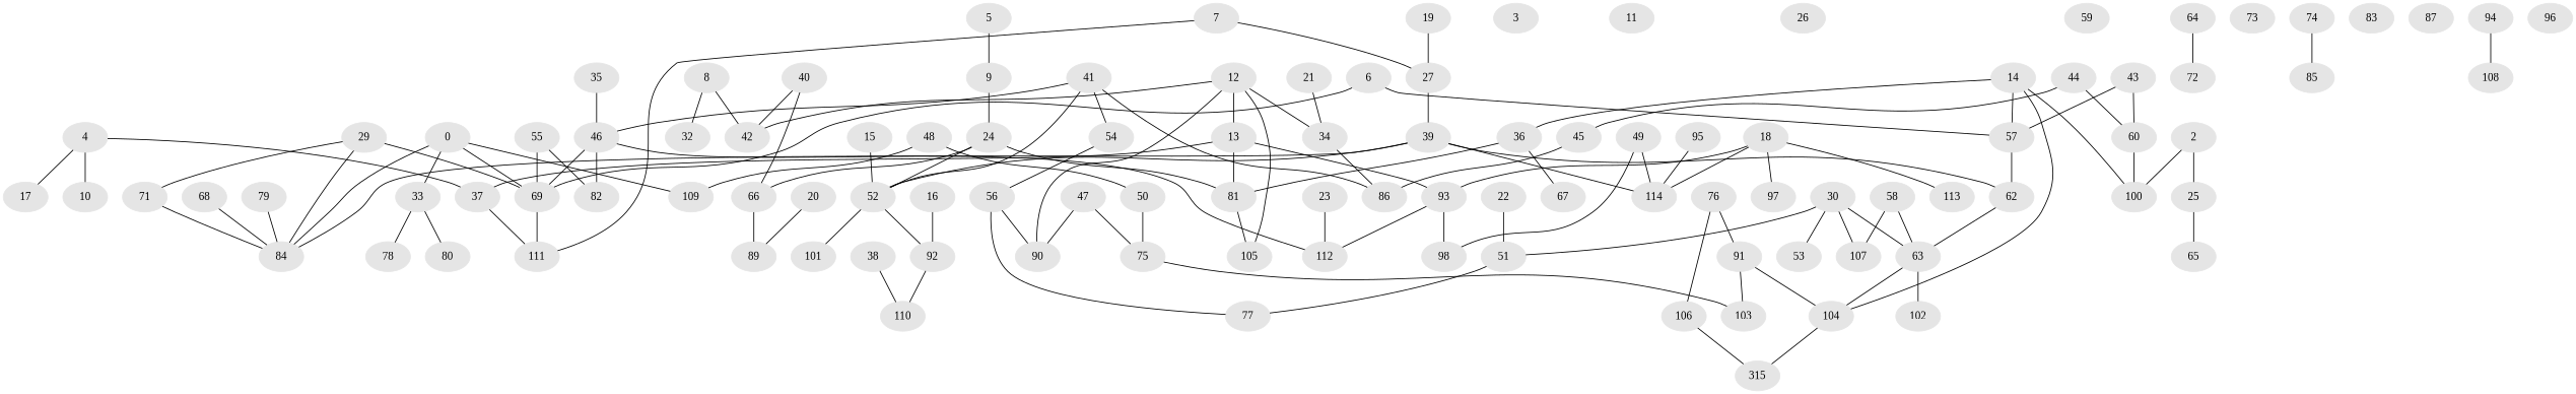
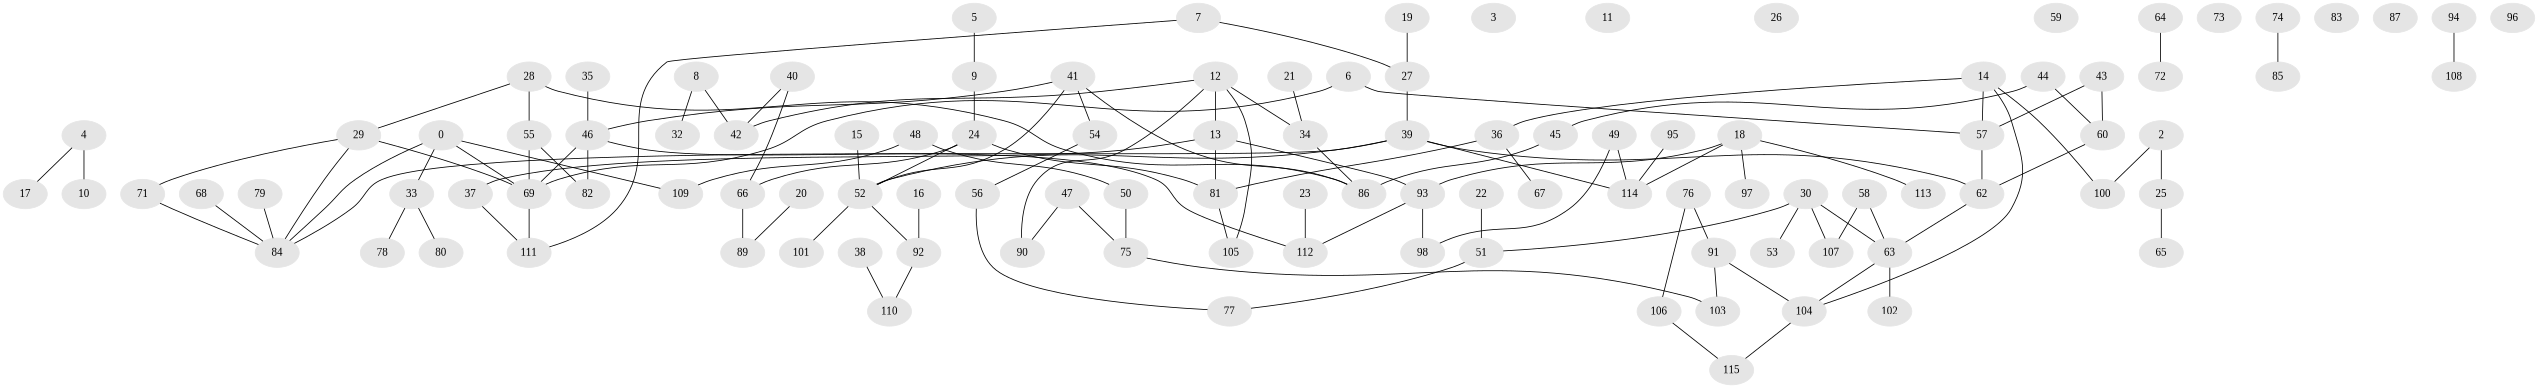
  graph {
    fontname="Liberation Serif"
    node [color=gray90 fontname="Liberation Serif" style=filled]
    edge [fontname="Liberation Serif"]
    n1 [label=0]
    33
    69
    84
    109
    78
    80
    111
    2
    25
    100
    65
    3
    4
    10
    17
    37
    5
    9
    24
    6
    57
    62
    7
    27
    39
    8
    32
    42
    81
    52
    66
    11
    12
    13
    34
    90
    105
    93
    86
    47
    75
    112
    98
    14
    36
    104
    67
-   115 [label=315]
+   115
    15
    92
    101
    16
    110
    18
    97
    113
    114
    19
    20
    89
    21
    22
    51
    77
    23
    26
+   28
    29
    55
    71
    82
    30
    53
    63
    107
    102
    35
    46
    38
    40
    41
    54
    56
    43
    60
    44
    45
    103
    48
    50
    49
    58
    59
    64
    72
    68
    73
    74
    85
    76
    91
    106
    79
    83
    87
    94
    108
    95
    96
    n1 -- 33
    n1 -- 69
    n1 -- 84
    n1 -- 109
    33 -- 78
    33 -- 80
    69 -- 111
    2 -- 25
    2 -- 100
    25 -- 65
    4 -- 10
    4 -- 17
-   4 -- 37
    37 -- 111
    5 -- 9
    9 -- 24
    24 -- 81
    24 -- 52
    24 -- 66
    6 -- 69
    6 -- 57
    57 -- 62
    62 -- 63
    7 -- 111
    7 -- 27
    27 -- 39
    39 -- 84
    39 -- 62
    39 -- 52
    39 -- 114
    8 -- 32
    8 -- 42
    81 -- 105
    52 -- 92
    52 -- 101
    66 -- 89
    12 -- 42
    12 -- 13
    12 -- 34
    12 -- 90
    12 -- 105
    13 -- 37
    13 -- 81
    13 -- 93
    34 -- 86
    93 -- 112
    93 -- 98
    47 -- 90
    47 -- 75
    75 -- 103
    14 -- 100
    14 -- 57
    14 -- 36
    14 -- 104
    36 -- 81
    36 -- 67
    104 -- 115
    15 -- 52
    92 -- 110
    16 -- 92
    18 -- 93
    18 -- 97
    18 -- 113
    18 -- 114
    19 -- 27
    20 -- 89
    21 -- 34
    22 -- 51
    51 -- 77
    23 -- 112
+   28 -- 86
+   28 -- 29
+   28 -- 55
    29 -- 69
    29 -- 84
    29 -- 71
    55 -- 69
    55 -- 82
    71 -- 84
    30 -- 51
    30 -- 53
    30 -- 63
    30 -- 107
    63 -- 104
    63 -- 102
    35 -- 46
    46 -- 69
    46 -- 112
    46 -- 82
    38 -- 110
    40 -- 42
    40 -- 66
    41 -- 52
    41 -- 86
    41 -- 46
    41 -- 54
    54 -- 56
-   56 -- 90
    56 -- 77
    43 -- 57
    43 -- 60
-   60 -- 100
+   60 -- 62
    44 -- 60
    44 -- 45
    45 -- 86
    48 -- 109
    48 -- 50
    50 -- 75
    49 -- 98
    49 -- 114
    58 -- 63
    58 -- 107
    64 -- 72
    68 -- 84
    74 -- 85
    76 -- 91
    76 -- 106
    91 -- 104
    91 -- 103
    106 -- 115
    79 -- 84
    94 -- 108
    95 -- 114
  }
